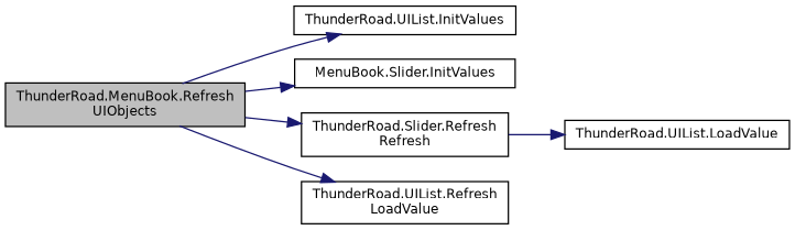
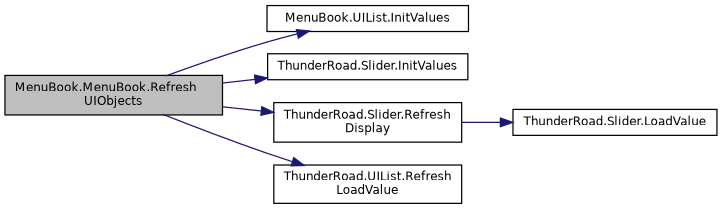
  digraph {
    rankdir=LR
    node [color=black fillcolor=white fontname=Helvetica fontsize=10 shape=record style=filled]
    edge [color=midnightblue fontname=Helvetica fontsize=10 labelfontname=Helvetica labelfontsize=10 style=solid]
-   n1 [fillcolor=grey75 fontcolor=black height=0.2 label="ThunderRoad.MenuBook.Refresh\lUIObjects" width=0.4]
-   n2 [height=0.2 label="ThunderRoad.UIList.InitValues" width=0.4]
-   n3 [height=0.2 label="MenuBook.Slider.InitValues" width=0.4]
-   n4 [height=0.2 label="ThunderRoad.Slider.Refresh\lRefresh" width=0.4]
+   n1 [fillcolor=grey75 fontcolor=black height=0.2 label="MenuBook.MenuBook.Refresh\lUIObjects" width=0.4]
+   n2 [height=0.2 label="MenuBook.UIList.InitValues" width=0.4]
+   n3 [height=0.2 label="ThunderRoad.Slider.InitValues" width=0.4]
+   n4 [height=0.2 label="ThunderRoad.Slider.Refresh\lDisplay" width=0.4]
    n5 [height=0.2 label="ThunderRoad.UIList.Refresh\lLoadValue" width=0.4]
-   n6 [height=0.2 label="ThunderRoad.UIList.LoadValue" width=0.4]
+   n6 [height=0.2 label="ThunderRoad.Slider.LoadValue" width=0.4]
    n1 -> n2
    n1 -> n3
    n1 -> n4
    n1 -> n5
    n4 -> n6
  }
